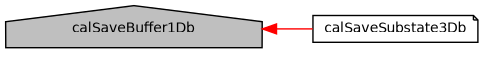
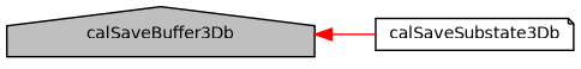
  digraph {
    rankdir=LR
    node [color=black fontname=Helvetica fontsize=10 style=filled]
-   n1 [fillcolor=grey75 fontcolor=black height=0.2 label=calSaveBuffer1Db shape=house width=0.4]
+   n1 [fillcolor=grey75 fontcolor=black height=0.2 label=calSaveBuffer3Db shape=house width=0.4]
    n2 [fillcolor=white height=0.2 label=calSaveSubstate3Db shape=note width=0.4]
    n1 -> n2 [color=red dir=back fontname=Helvetica fontsize=10 labelfontname=Helvetica labelfontsize=10 style=solid]
  }
